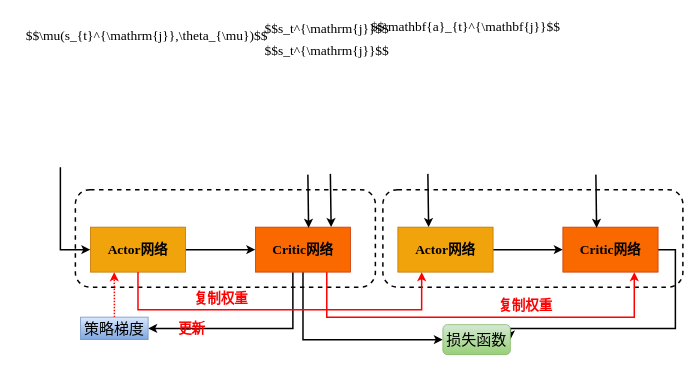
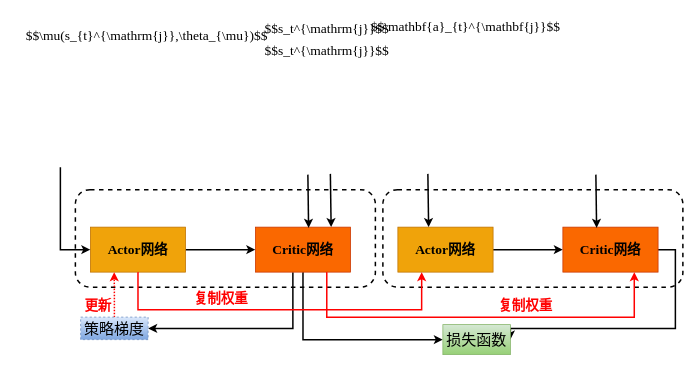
  <mxCell id="0" />
  <mxCell id="1" parent="0" />
  <mxCell id="2" value="" style="rounded=1;whiteSpace=wrap;html=1;strokeWidth=2;dashed=1;" vertex="1" parent="1"><mxGeometry x="100" y="252" width="400" height="130" as="geometry" /></mxCell>
  <mxCell id="3" style="edgeStyle=orthogonalEdgeStyle;rounded=0;orthogonalLoop=1;jettySize=auto;html=1;entryX=0;entryY=0.5;entryDx=0;entryDy=0;strokeWidth=2;" edge="1" parent="1" source="4" target="7"><mxGeometry relative="1" as="geometry" /></mxCell>
  <mxCell id="4" value="&lt;font size=&quot;4&quot; face=&quot;Times New Roman&quot;&gt;&lt;b&gt;Actor网络&lt;/b&gt;&lt;/font&gt;" style="rounded=0;whiteSpace=wrap;html=1;fillColor=#f0a30a;strokeColor=#BD7000;movable=1;resizable=1;rotatable=1;deletable=1;editable=1;locked=0;connectable=1;fontColor=#000000;" vertex="1" parent="1"><mxGeometry x="120" y="302" width="126.941" height="60" as="geometry" /></mxCell>
  <mxCell id="5" style="edgeStyle=orthogonalEdgeStyle;rounded=0;orthogonalLoop=1;jettySize=auto;html=1;entryX=1;entryY=0.5;entryDx=0;entryDy=0;strokeWidth=2;" edge="1" parent="1" source="7" target="16"><mxGeometry relative="1" as="geometry"><Array as="points"><mxPoint x="390" y="437" /></Array></mxGeometry></mxCell>
  <mxCell id="6" style="edgeStyle=orthogonalEdgeStyle;rounded=0;orthogonalLoop=1;jettySize=auto;html=1;exitX=0.5;exitY=1;exitDx=0;exitDy=0;entryX=0;entryY=0.5;entryDx=0;entryDy=0;strokeWidth=2;" edge="1" parent="1" source="7" target="26"><mxGeometry relative="1" as="geometry" /></mxCell>
  <mxCell id="7" value="&lt;font size=&quot;4&quot; face=&quot;Times New Roman&quot;&gt;&lt;b&gt;Critic网络&lt;/b&gt;&lt;/font&gt;" style="rounded=0;whiteSpace=wrap;html=1;fillColor=#fa6800;strokeColor=#C73500;movable=1;resizable=1;rotatable=1;deletable=1;editable=1;locked=0;connectable=1;fontColor=#000000;" vertex="1" parent="1"><mxGeometry x="340" y="302" width="126.941" height="60" as="geometry" /></mxCell>
  <mxCell id="8" value="&lt;font style=&quot;font-size: 18px;&quot; face=&quot;Times New Roman&quot;&gt;$$\mu(s_{t}^{\mathrm{j}},\theta_{\mu})$$&lt;/font&gt;" style="text;html=1;align=center;verticalAlign=middle;resizable=0;points=[];autosize=1;strokeColor=none;fillColor=none;" vertex="1" parent="1"><mxGeometry x="20" y="32" width="350" height="30" as="geometry" /></mxCell>
  <mxCell id="9" value="" style="endArrow=classic;html=1;rounded=0;strokeWidth=2;entryX=0.559;entryY=0.017;entryDx=0;entryDy=0;entryPerimeter=0;" edge="1" parent="1" target="7"><mxGeometry width="50" height="50" relative="1" as="geometry"><mxPoint x="410" y="232" as="sourcePoint" /><mxPoint x="410" y="282" as="targetPoint" /></mxGeometry></mxCell>
  <mxCell id="10" value="&lt;font style=&quot;font-size: 18px;&quot; face=&quot;Times New Roman&quot;&gt;$$s_t^{\mathrm{j}}$$&lt;/font&gt;" style="text;html=1;align=center;verticalAlign=middle;resizable=0;points=[];autosize=1;strokeColor=none;fillColor=none;" vertex="1" parent="1"><mxGeometry x="340" y="22" width="190" height="30" as="geometry" /></mxCell>
  <mxCell id="11" value="&lt;font style=&quot;font-size: 18px;&quot; face=&quot;Times New Roman&quot;&gt;$$\mathbf{a}_{t}^{\mathbf{j}}$$&lt;/font&gt;" style="text;html=1;align=center;verticalAlign=middle;resizable=0;points=[];autosize=1;strokeColor=none;fillColor=none;" vertex="1" parent="1"><mxGeometry x="480" y="20" width="280" height="30" as="geometry" /></mxCell>
  <mxCell id="12" value="&lt;font style=&quot;font-size: 18px;&quot; face=&quot;Times New Roman&quot;&gt;$$s_t^{\mathrm{j}}$$&lt;/font&gt;" style="text;html=1;align=center;verticalAlign=middle;resizable=0;points=[];autosize=1;strokeColor=none;fillColor=none;" vertex="1" parent="1"><mxGeometry x="340" y="52" width="190" height="30" as="geometry" /></mxCell>
  <mxCell id="13" value="" style="endArrow=classic;html=1;rounded=0;strokeWidth=2;entryX=0.559;entryY=0.017;entryDx=0;entryDy=0;entryPerimeter=0;" edge="1" parent="1"><mxGeometry width="50" height="50" relative="1" as="geometry"><mxPoint x="440" y="231" as="sourcePoint" /><mxPoint x="441" y="302" as="targetPoint" /></mxGeometry></mxCell>
  <mxCell id="14" value="" style="endArrow=classic;html=1;rounded=0;strokeWidth=2;entryX=0;entryY=0.5;entryDx=0;entryDy=0;" edge="1" parent="1" target="4"><mxGeometry width="50" height="50" relative="1" as="geometry"><mxPoint x="80" y="222" as="sourcePoint" /><mxPoint x="80" y="392" as="targetPoint" /><Array as="points"><mxPoint x="80" y="332" /></Array></mxGeometry></mxCell>
  <mxCell id="15" style="edgeStyle=orthogonalEdgeStyle;rounded=0;orthogonalLoop=1;jettySize=auto;html=1;entryX=0.25;entryY=1;entryDx=0;entryDy=0;strokeWidth=2;strokeColor=#FF0000;dashed=1;dashPattern=1 1;" edge="1" parent="1" source="16" target="4"><mxGeometry relative="1" as="geometry" /></mxCell>
- <mxCell id="16" value="&lt;font style=&quot;font-size: 20px;&quot; face=&quot;Times New Roman&quot;&gt;策略梯度&lt;/font&gt;" style="rounded=0;whiteSpace=wrap;html=1;fillColor=#dae8fc;gradientColor=#7ea6e0;strokeColor=#6c8ebf;" vertex="1" parent="1"><mxGeometry x="107" y="422" width="90" height="30" as="geometry" /></mxCell>
- <mxCell id="17" value="&lt;font style=&quot;font-size: 18px;&quot; face=&quot;Times New Roman&quot; color=&quot;#ff0000&quot;&gt;&lt;b&gt;更新&lt;/b&gt;&lt;/font&gt;" style="text;html=1;align=center;verticalAlign=middle;resizable=0;points=[];autosize=1;strokeColor=none;fillColor=none;" vertex="1" parent="1"><mxGeometry x="225" y="422" width="60" height="30" as="geometry" /></mxCell>
+ <mxCell id="16" value="&lt;font style=&quot;font-size: 20px;&quot; face=&quot;Times New Roman&quot;&gt;策略梯度&lt;/font&gt;" style="rounded=0;whiteSpace=wrap;html=1;fillColor=#dae8fc;gradientColor=#7ea6e0;strokeColor=#6c8ebf;dashed=1;" vertex="1" parent="1"><mxGeometry x="107" y="422" width="90" height="30" as="geometry" /></mxCell>
+ <mxCell id="17" value="&lt;font style=&quot;font-size: 18px;&quot; face=&quot;Times New Roman&quot; color=&quot;#ff0000&quot;&gt;&lt;b&gt;更新&lt;/b&gt;&lt;/font&gt;" style="text;html=1;align=center;verticalAlign=middle;resizable=0;points=[];autosize=1;strokeColor=none;fillColor=none;" vertex="1" parent="1"><mxGeometry x="100" y="392" width="60" height="30" as="geometry" /></mxCell>
  <mxCell id="18" value="&lt;font face=&quot;Times New Roman&quot; style=&quot;font-size: 18px;&quot; color=&quot;#ff0000&quot;&gt;&lt;b&gt;复制权重&lt;/b&gt;&lt;/font&gt;" style="text;html=1;align=center;verticalAlign=middle;resizable=0;points=[];autosize=1;strokeColor=none;fillColor=none;" vertex="1" parent="1"><mxGeometry x="244" y="382" width="100" height="30" as="geometry" /></mxCell>
  <mxCell id="19" value="" style="rounded=1;whiteSpace=wrap;html=1;strokeWidth=2;dashed=1;" vertex="1" parent="1"><mxGeometry x="510" y="252" width="400" height="130" as="geometry" /></mxCell>
  <mxCell id="20" style="edgeStyle=orthogonalEdgeStyle;rounded=0;orthogonalLoop=1;jettySize=auto;html=1;entryX=0;entryY=0.5;entryDx=0;entryDy=0;strokeWidth=2;" edge="1" parent="1" source="21" target="23"><mxGeometry relative="1" as="geometry" /></mxCell>
  <mxCell id="21" value="&lt;font size=&quot;4&quot; face=&quot;Times New Roman&quot;&gt;&lt;b&gt;Actor网络&lt;/b&gt;&lt;/font&gt;" style="rounded=0;whiteSpace=wrap;html=1;fillColor=#f0a30a;strokeColor=#BD7000;movable=1;resizable=1;rotatable=1;deletable=1;editable=1;locked=0;connectable=1;fontColor=#000000;" vertex="1" parent="1"><mxGeometry x="530" y="302" width="126.941" height="60" as="geometry" /></mxCell>
  <mxCell id="22" style="edgeStyle=orthogonalEdgeStyle;rounded=0;orthogonalLoop=1;jettySize=auto;html=1;entryX=1;entryY=0.5;entryDx=0;entryDy=0;strokeWidth=2;" edge="1" parent="1" source="23" target="26"><mxGeometry relative="1" as="geometry"><Array as="points"><mxPoint x="900" y="332" /><mxPoint x="900" y="437" /></Array></mxGeometry></mxCell>
  <mxCell id="23" value="&lt;font size=&quot;4&quot; face=&quot;Times New Roman&quot;&gt;&lt;b&gt;Critic网络&lt;/b&gt;&lt;/font&gt;" style="rounded=0;whiteSpace=wrap;html=1;fillColor=#fa6800;strokeColor=#C73500;movable=1;resizable=1;rotatable=1;deletable=1;editable=1;locked=0;connectable=1;fontColor=#000000;" vertex="1" parent="1"><mxGeometry x="750" y="302" width="126.941" height="60" as="geometry" /></mxCell>
  <mxCell id="24" value="" style="endArrow=classic;html=1;rounded=0;strokeWidth=2;entryX=0.559;entryY=0.017;entryDx=0;entryDy=0;entryPerimeter=0;" edge="1" parent="1"><mxGeometry width="50" height="50" relative="1" as="geometry"><mxPoint x="794" y="232" as="sourcePoint" /><mxPoint x="794.96" y="303.02" as="targetPoint" /></mxGeometry></mxCell>
  <mxCell id="25" value="" style="endArrow=classic;html=1;rounded=0;strokeWidth=2;entryX=0.559;entryY=0.017;entryDx=0;entryDy=0;entryPerimeter=0;" edge="1" parent="1"><mxGeometry width="50" height="50" relative="1" as="geometry"><mxPoint x="570" y="231" as="sourcePoint" /><mxPoint x="571" y="302" as="targetPoint" /></mxGeometry></mxCell>
- <mxCell id="26" value="&lt;font face=&quot;Times New Roman&quot;&gt;&lt;span style=&quot;font-size: 20px;&quot;&gt;损失函数&lt;/span&gt;&lt;/font&gt;" style="whiteSpace=wrap;html=1;fillColor=#d5e8d4;gradientColor=#97d077;strokeColor=#82b366;rounded=1;" vertex="1" parent="1"><mxGeometry x="590" y="432" width="90" height="40" as="geometry" /></mxCell>
+ <mxCell id="26" value="&lt;font face=&quot;Times New Roman&quot;&gt;&lt;span style=&quot;font-size: 20px;&quot;&gt;损失函数&lt;/span&gt;&lt;/font&gt;" style="rounded=0;whiteSpace=wrap;html=1;fillColor=#d5e8d4;gradientColor=#97d077;strokeColor=#82b366;" vertex="1" parent="1"><mxGeometry x="590" y="432" width="90" height="40" as="geometry" /></mxCell>
  <mxCell id="27" style="edgeStyle=orthogonalEdgeStyle;rounded=0;orthogonalLoop=1;jettySize=auto;html=1;exitX=0.5;exitY=1;exitDx=0;exitDy=0;strokeWidth=2;strokeColor=#FF0000;entryX=0.25;entryY=1;entryDx=0;entryDy=0;" edge="1" parent="1" source="4" target="21"><mxGeometry relative="1" as="geometry"><mxPoint x="680" y="452" as="targetPoint" /><Array as="points"><mxPoint x="184" y="412" /><mxPoint x="562" y="412" /></Array></mxGeometry></mxCell>
  <mxCell id="28" style="edgeStyle=orthogonalEdgeStyle;rounded=0;orthogonalLoop=1;jettySize=auto;html=1;exitX=0.75;exitY=1;exitDx=0;exitDy=0;entryX=0.75;entryY=1;entryDx=0;entryDy=0;strokeWidth=2;strokeColor=#FF0000;" edge="1" parent="1" source="7" target="23"><mxGeometry relative="1" as="geometry"><Array as="points"><mxPoint x="435" y="422" /><mxPoint x="845" y="422" /></Array></mxGeometry></mxCell>
  <mxCell id="29" value="&lt;font face=&quot;Times New Roman&quot; style=&quot;font-size: 18px;&quot; color=&quot;#ff0000&quot;&gt;&lt;b&gt;复制权重&lt;/b&gt;&lt;/font&gt;" style="text;html=1;align=center;verticalAlign=middle;resizable=0;points=[];autosize=1;strokeColor=none;fillColor=none;" vertex="1" parent="1"><mxGeometry x="650" y="392" width="100" height="30" as="geometry" /></mxCell>
